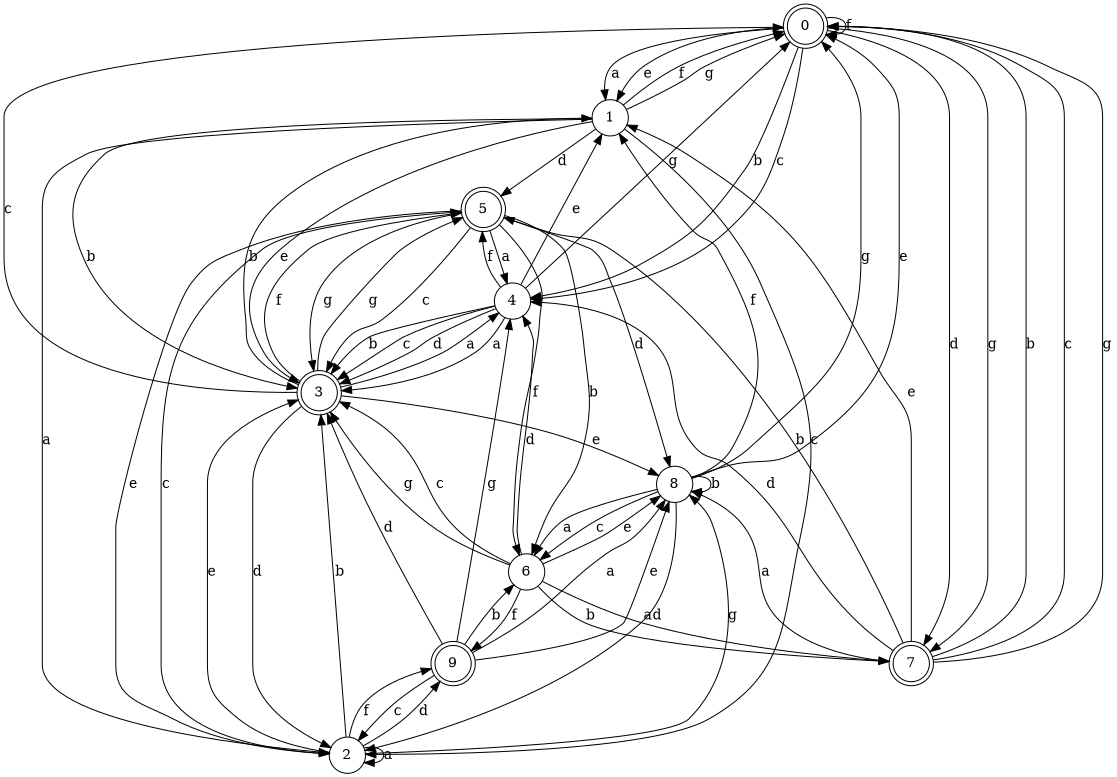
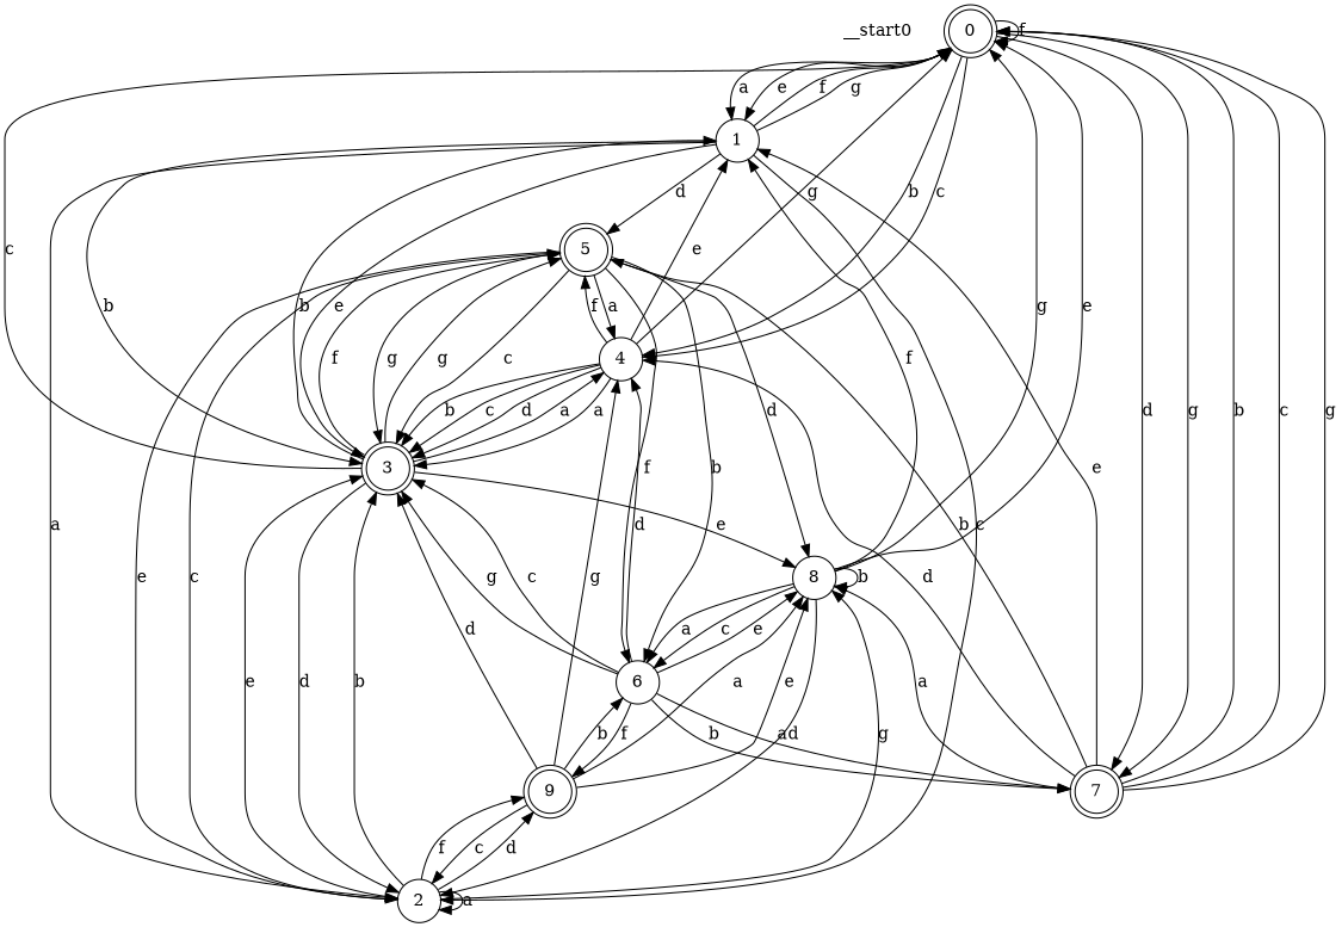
  digraph {
    rankdir=TB
    node [shape=doublecircle color=black fillcolor=white style="rounded,filled"]
+   __start0 [shape=none color="" fillcolor="" style=""]
    n2 [label=0]
    n3 [label=1 shape=circle style=filled]
    n4 [label=4 shape=circle style=filled]
    n5 [label=7]
    n6 [label=2 shape=circle style=filled]
    n7 [label=3]
    n8 [label=5]
    n9 [label=8 shape=circle style=filled]
    n10 [label=9]
    n11 [label=6 shape=circle style=filled]
    n2 -> n2 [label=f]
    n2 -> n3 [label=a]
    n2 -> n3 [label=e]
    n2 -> n4 [label=b]
    n2 -> n4 [label=c]
    n2 -> n5 [label=d]
    n2 -> n5 [label=g]
    n3 -> n2 [label=f]
    n3 -> n2 [label=g]
    n3 -> n6 [label=a]
    n3 -> n6 [label=c]
    n3 -> n7 [label=b]
    n3 -> n7 [label=e]
    n3 -> n8 [label=d]
    n4 -> n2 [label=g]
    n4 -> n3 [label=e]
    n4 -> n7 [label=a]
    n4 -> n7 [label=b]
    n4 -> n7 [label=c]
    n4 -> n7 [label=d]
    n4 -> n8 [label=f]
    n5 -> n2 [label=b]
    n5 -> n2 [label=c]
    n5 -> n2 [label=g]
    n5 -> n3 [label=e]
    n5 -> n4 [label=d]
    n5 -> n8 [label=b]
    n5 -> n9 [label=a]
    n6 -> n6 [label=a]
    n6 -> n7 [label=b]
    n6 -> n7 [label=e]
    n6 -> n8 [label=c]
    n6 -> n9 [label=g]
    n6 -> n10 [label=d]
    n6 -> n10 [label=f]
    n7 -> n2 [label=c]
    n7 -> n3 [label=b]
    n7 -> n4 [label=a]
    n7 -> n6 [label=d]
    n7 -> n8 [label=f]
    n7 -> n8 [label=g]
    n7 -> n9 [label=e]
    n8 -> n4 [label=a]
    n8 -> n6 [label=e]
    n8 -> n7 [label=c]
    n8 -> n7 [label=g]
    n8 -> n9 [label=d]
    n8 -> n11 [label=b]
    n8 -> n11 [label=f]
    n9 -> n2 [label=e]
    n9 -> n2 [label=g]
    n9 -> n3 [label=f]
    n9 -> n6 [label=d]
    n9 -> n9 [label=b]
    n9 -> n11 [label=a]
    n9 -> n11 [label=c]
    n10 -> n4 [label=g]
    n10 -> n6 [label=c]
    n10 -> n7 [label=d]
    n10 -> n9 [label=a]
    n10 -> n9 [label=e]
    n10 -> n11 [label=b]
    n11 -> n4 [label=d]
    n11 -> n5 [label=a]
    n11 -> n5 [label=b]
    n11 -> n7 [label=c]
    n11 -> n7 [label=g]
    n11 -> n9 [label=e]
    n11 -> n10 [label=f]
  }
